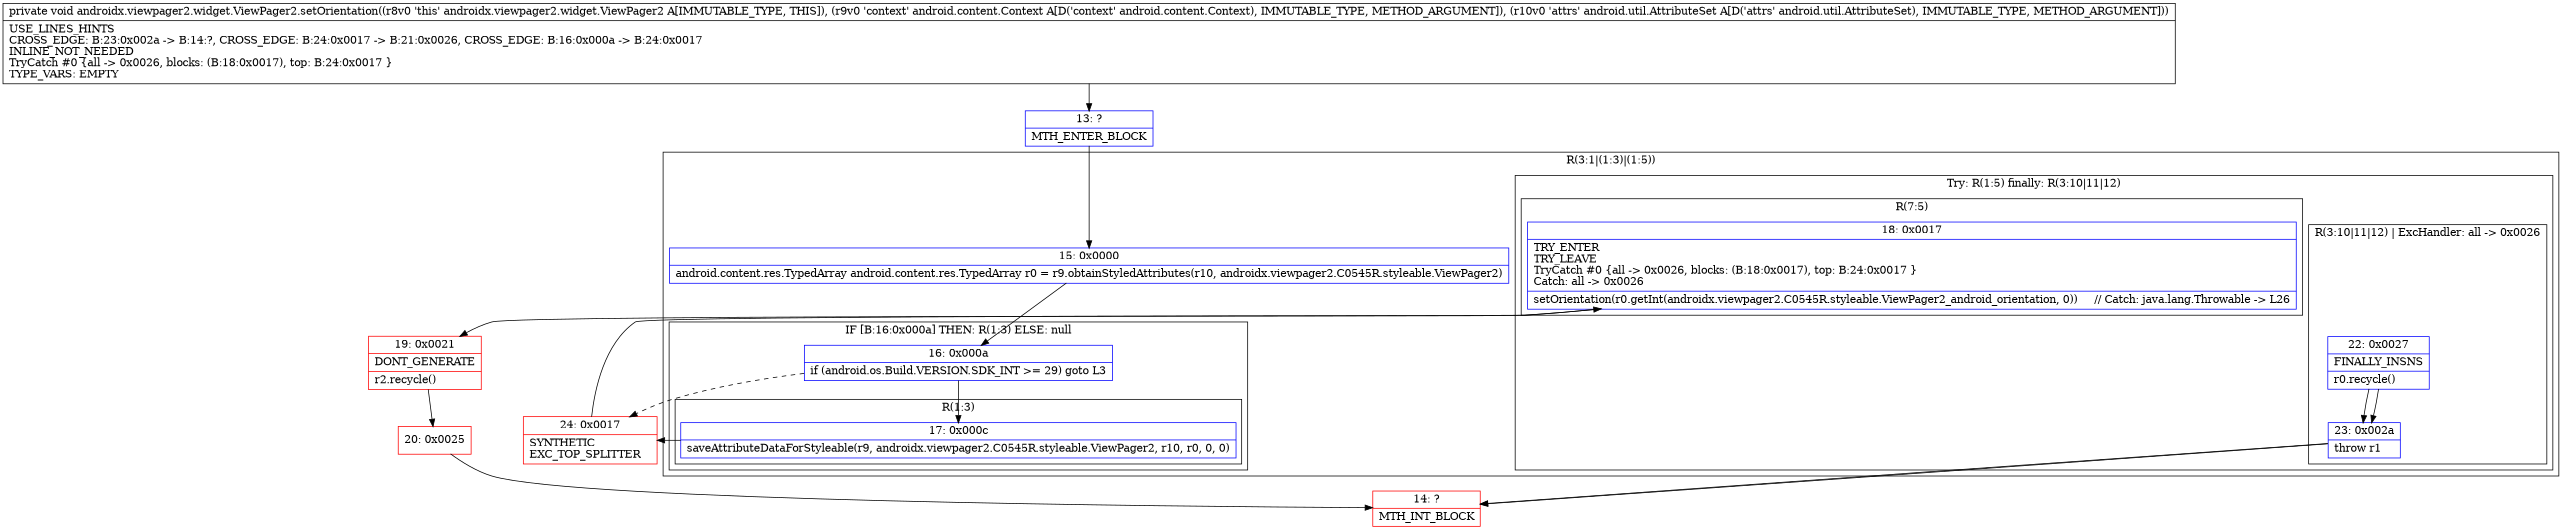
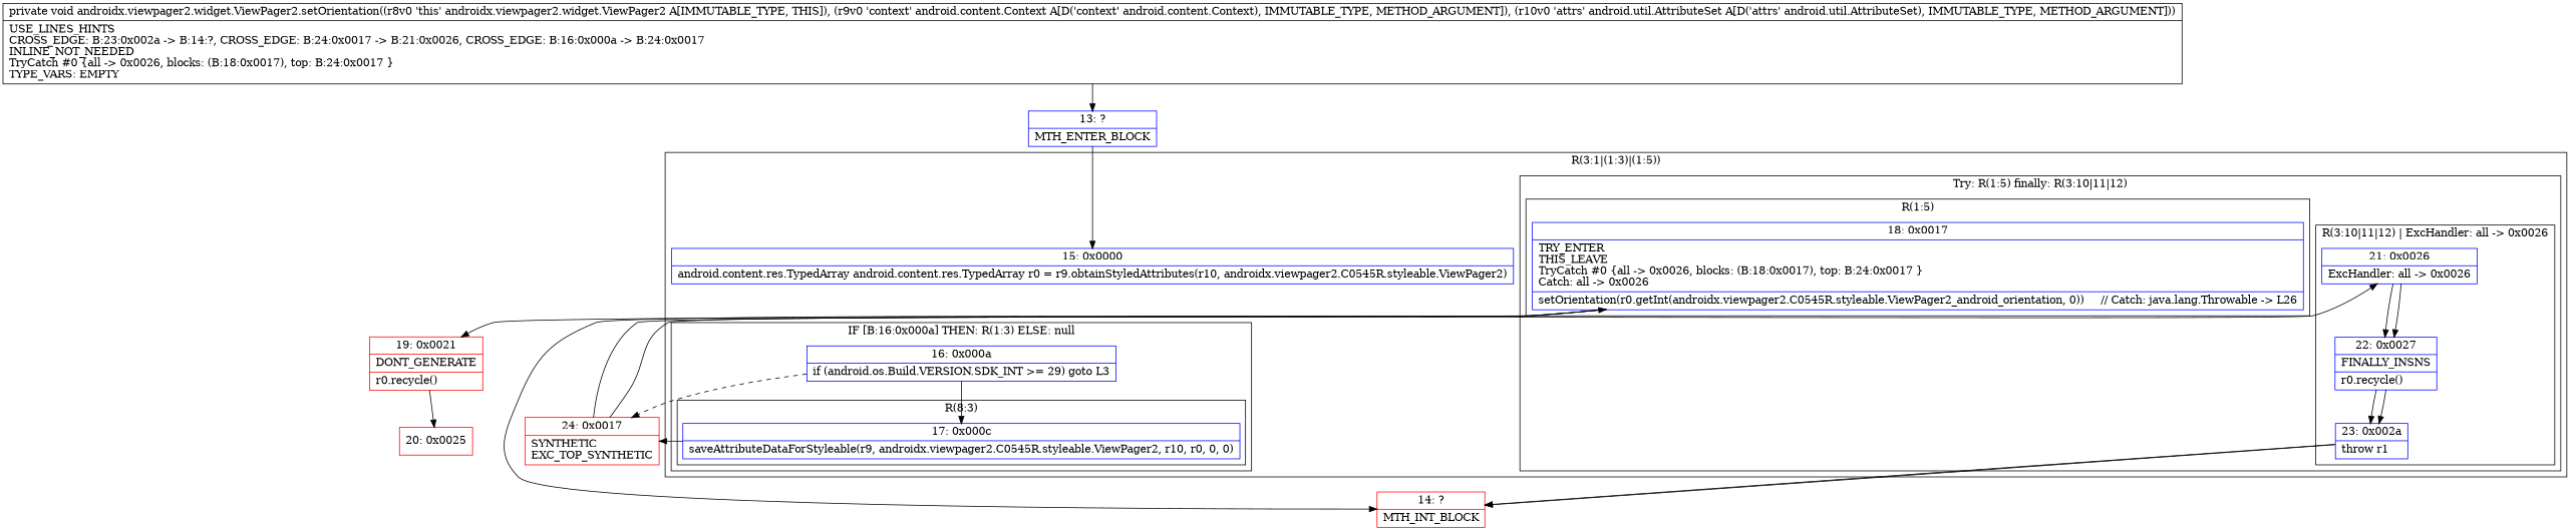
  digraph {
    node [color=blue shape=record]
    n1 [label="{17\:\ 0x000c|saveAttributeDataForStyleable(r9, androidx.viewpager2.C0545R.styleable.ViewPager2, r10, r0, 0, 0)\l}"]
    n2 [label="{16\:\ 0x000a|if (android.os.Build.VERSION.SDK_INT \>= 29) goto L3\l}"]
-   n3 [label="{18\:\ 0x0017|TRY_ENTER\lTRY_LEAVE\lTryCatch #0 \{all \-\> 0x0026, blocks: (B:18:0x0017), top: B:24:0x0017 \}\lCatch: all \-\> 0x0026\l|setOrientation(r0.getInt(androidx.viewpager2.C0545R.styleable.ViewPager2_android_orientation, 0))     \/\/ Catch: java.lang.Throwable \-\> L26\l}"]
+   n3 [label="{18\:\ 0x0017|TRY_ENTER\lTHIS_LEAVE\lTryCatch #0 \{all \-\> 0x0026, blocks: (B:18:0x0017), top: B:24:0x0017 \}\lCatch: all \-\> 0x0026\l|setOrientation(r0.getInt(androidx.viewpager2.C0545R.styleable.ViewPager2_android_orientation, 0))     \/\/ Catch: java.lang.Throwable \-\> L26\l}"]
+   n4 [label="{21\:\ 0x0026|ExcHandler: all \-\> 0x0026\l}"]
    n5 [label="{22\:\ 0x0027|FINALLY_INSNS\l|r0.recycle()\l}"]
    n6 [label="{23\:\ 0x002a|throw r1\l}"]
    n7 [label="{15\:\ 0x0000|android.content.res.TypedArray android.content.res.TypedArray r0 = r9.obtainStyledAttributes(r10, androidx.viewpager2.C0545R.styleable.ViewPager2)\l}"]
-   n8 [color=red label="{24\:\ 0x0017|SYNTHETIC\lEXC_TOP_SPLITTER\l}"]
-   n9 [color=red label="{19\:\ 0x0021|DONT_GENERATE\l|r2.recycle()\l}"]
+   n8 [color=red label="{24\:\ 0x0017|SYNTHETIC\lEXC_TOP_SYNTHETIC\l}"]
+   n9 [color=red label="{19\:\ 0x0021|DONT_GENERATE\l|r0.recycle()\l}"]
    n10 [color=red label="{14\:\ ?|MTH_INT_BLOCK\l}"]
    n11 [color=red label="{20\:\ 0x0025}"]
    n12 [label="{13\:\ ?|MTH_ENTER_BLOCK\l}"]
    n13 [label="{private void androidx.viewpager2.widget.ViewPager2.setOrientation((r8v0 'this' androidx.viewpager2.widget.ViewPager2 A[IMMUTABLE_TYPE, THIS]), (r9v0 'context' android.content.Context A[D('context' android.content.Context), IMMUTABLE_TYPE, METHOD_ARGUMENT]), (r10v0 'attrs' android.util.AttributeSet A[D('attrs' android.util.AttributeSet), IMMUTABLE_TYPE, METHOD_ARGUMENT]))  | USE_LINES_HINTS\lCROSS_EDGE: B:23:0x002a \-\> B:14:?, CROSS_EDGE: B:24:0x0017 \-\> B:21:0x0026, CROSS_EDGE: B:16:0x000a \-\> B:24:0x0017\lINLINE_NOT_NEEDED\lTryCatch #0 \{all \-\> 0x0026, blocks: (B:18:0x0017), top: B:24:0x0017 \}\lTYPE_VARS: EMPTY\l}" color=""]
    subgraph cluster_1 {
      label="R(3:1|(1:3)|(1:5))"
      n7
      subgraph cluster_2 {
        label="IF [B:16:0x000a] THEN: R(1:3) ELSE: null"
        n2
        subgraph cluster_3 {
-         label="R(1:3)"
+         label="R(8:3)"
          n1
        }
      }
      subgraph cluster_4 {
        label="Try: R(1:5) finally: R(3:10|11|12)"
        subgraph cluster_5 {
-         label="R(7:5)"
+         label="R(1:5)"
          n3
        }
        subgraph cluster_6 {
          label="R(3:10|11|12) | ExcHandler: all \-\> 0x0026\l"
+         n4
          n5
          n6
        }
      }
    }
    subgraph cluster_7 {
      label="R(3:10|11|12) | ExcHandler: all \-\> 0x0026\l"
    }
    n1 -> n8
    n2 -> n1
    n2 -> n8 [style=dashed]
    n3 -> n9
+   n4 -> n5
+   n4 -> n5
    n5 -> n6
    n5 -> n6
    n6 -> n10
    n6 -> n10
-   n7 -> n2
    n8 -> n3
+   n8 -> n4
    n9 -> n11
-   n11 -> n10
+   n3 -> n10
    n12 -> n7
    n13 -> n12
  }
